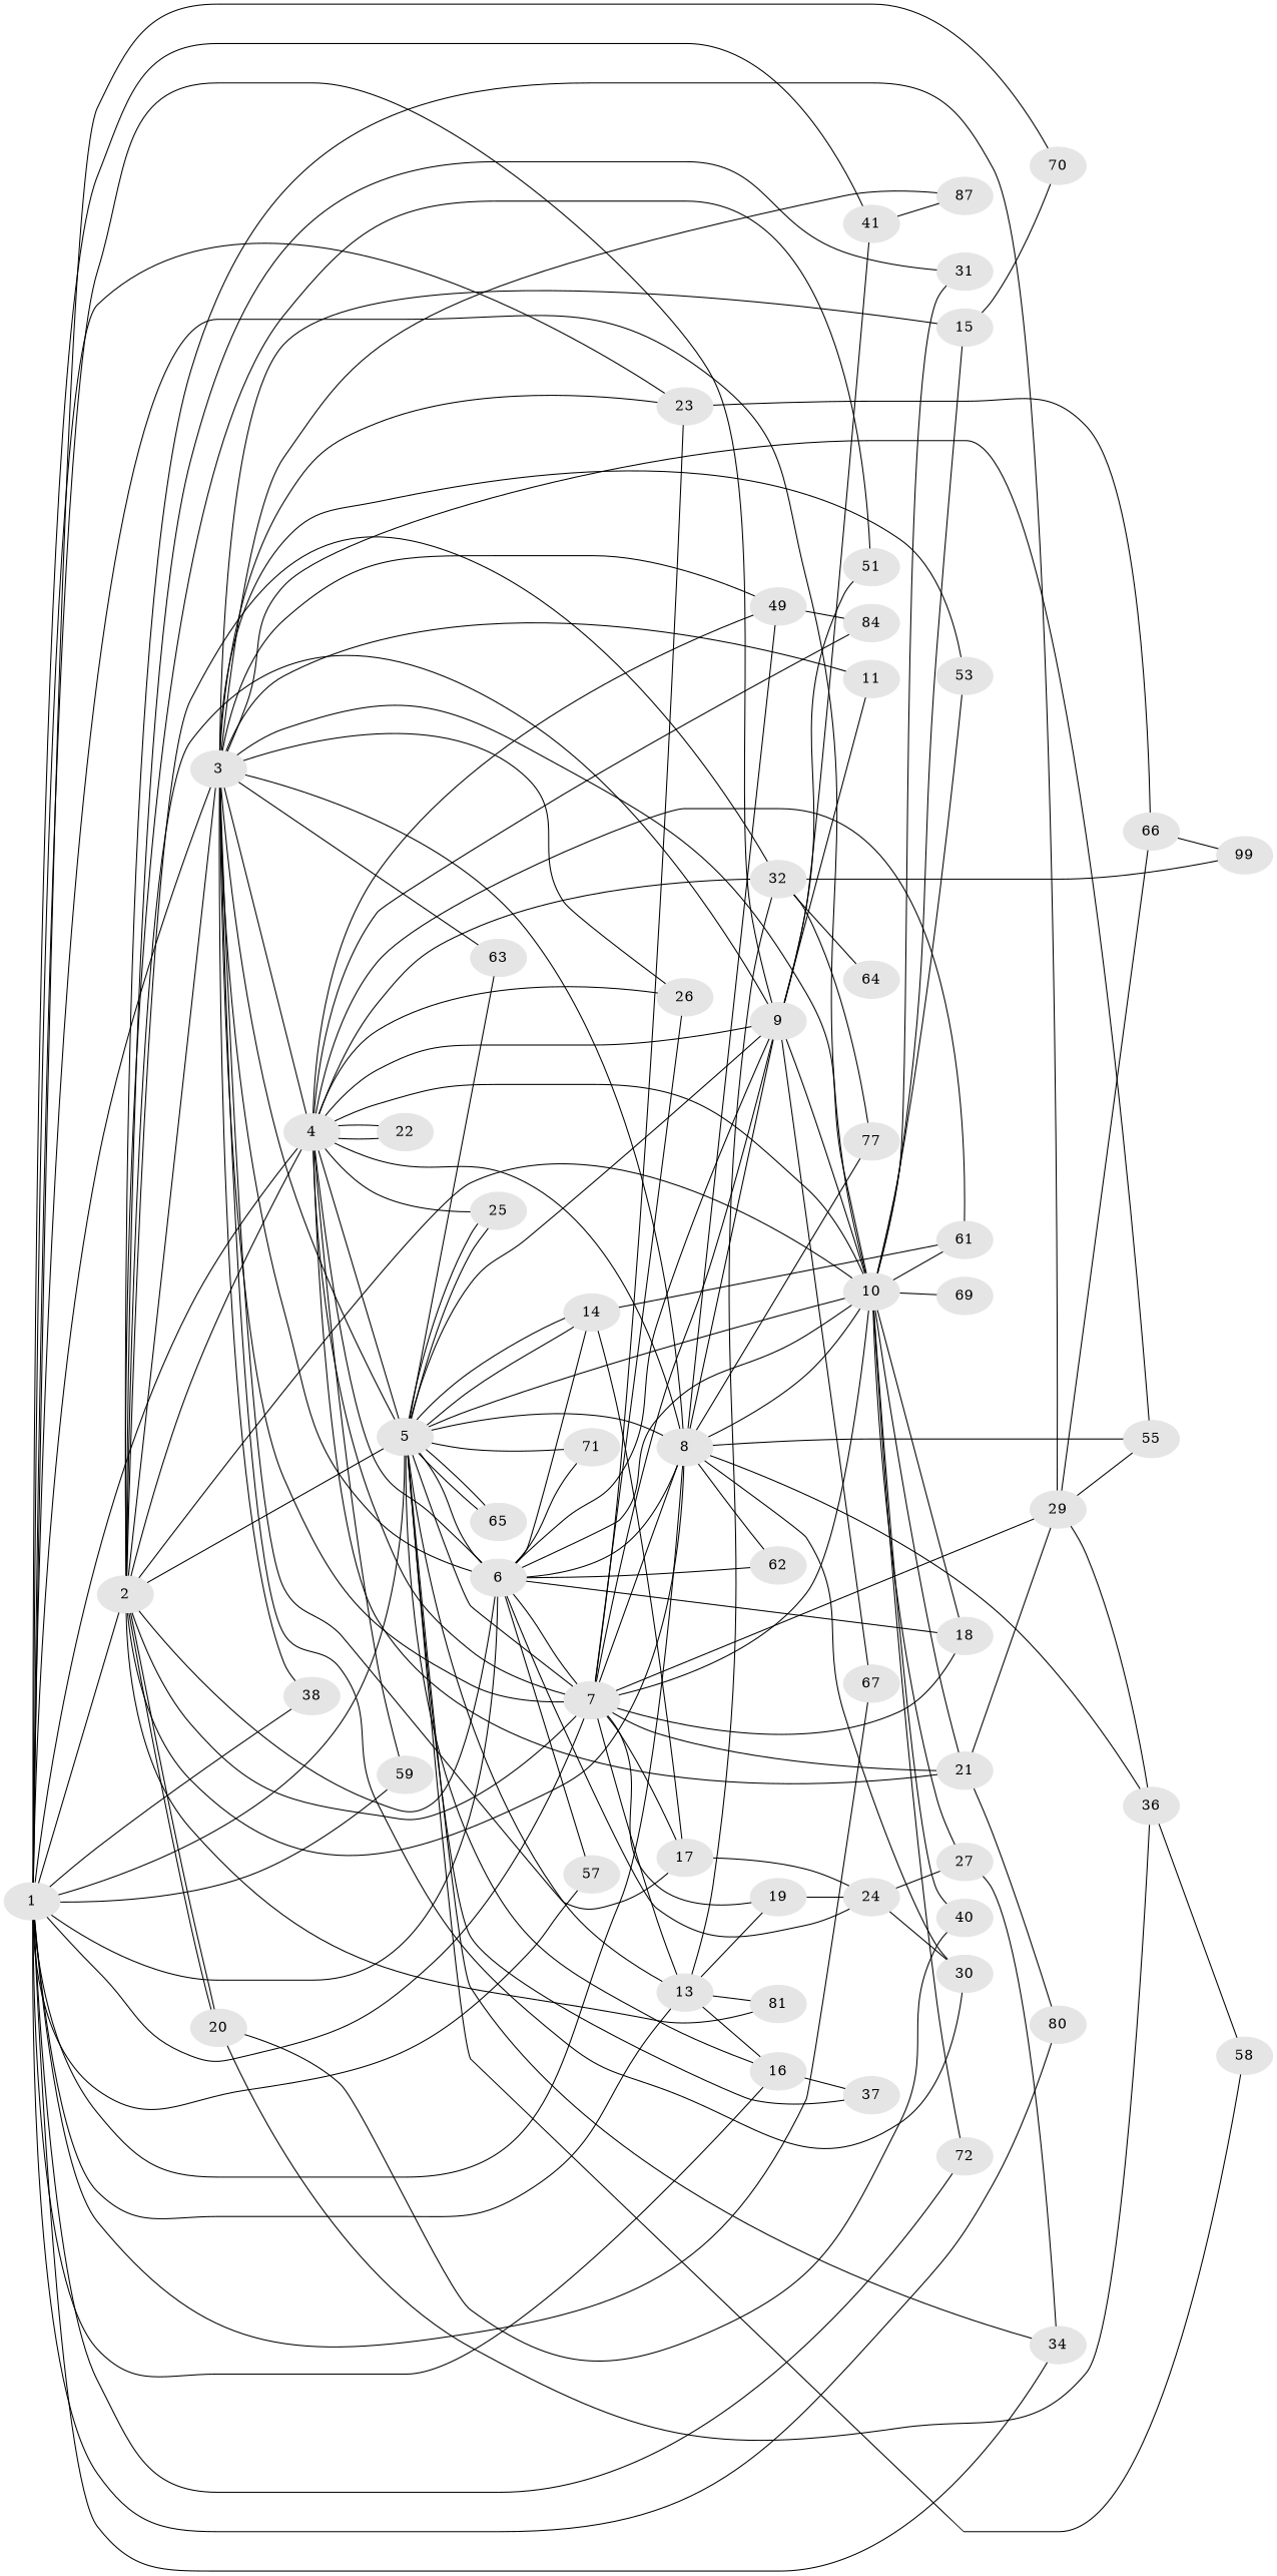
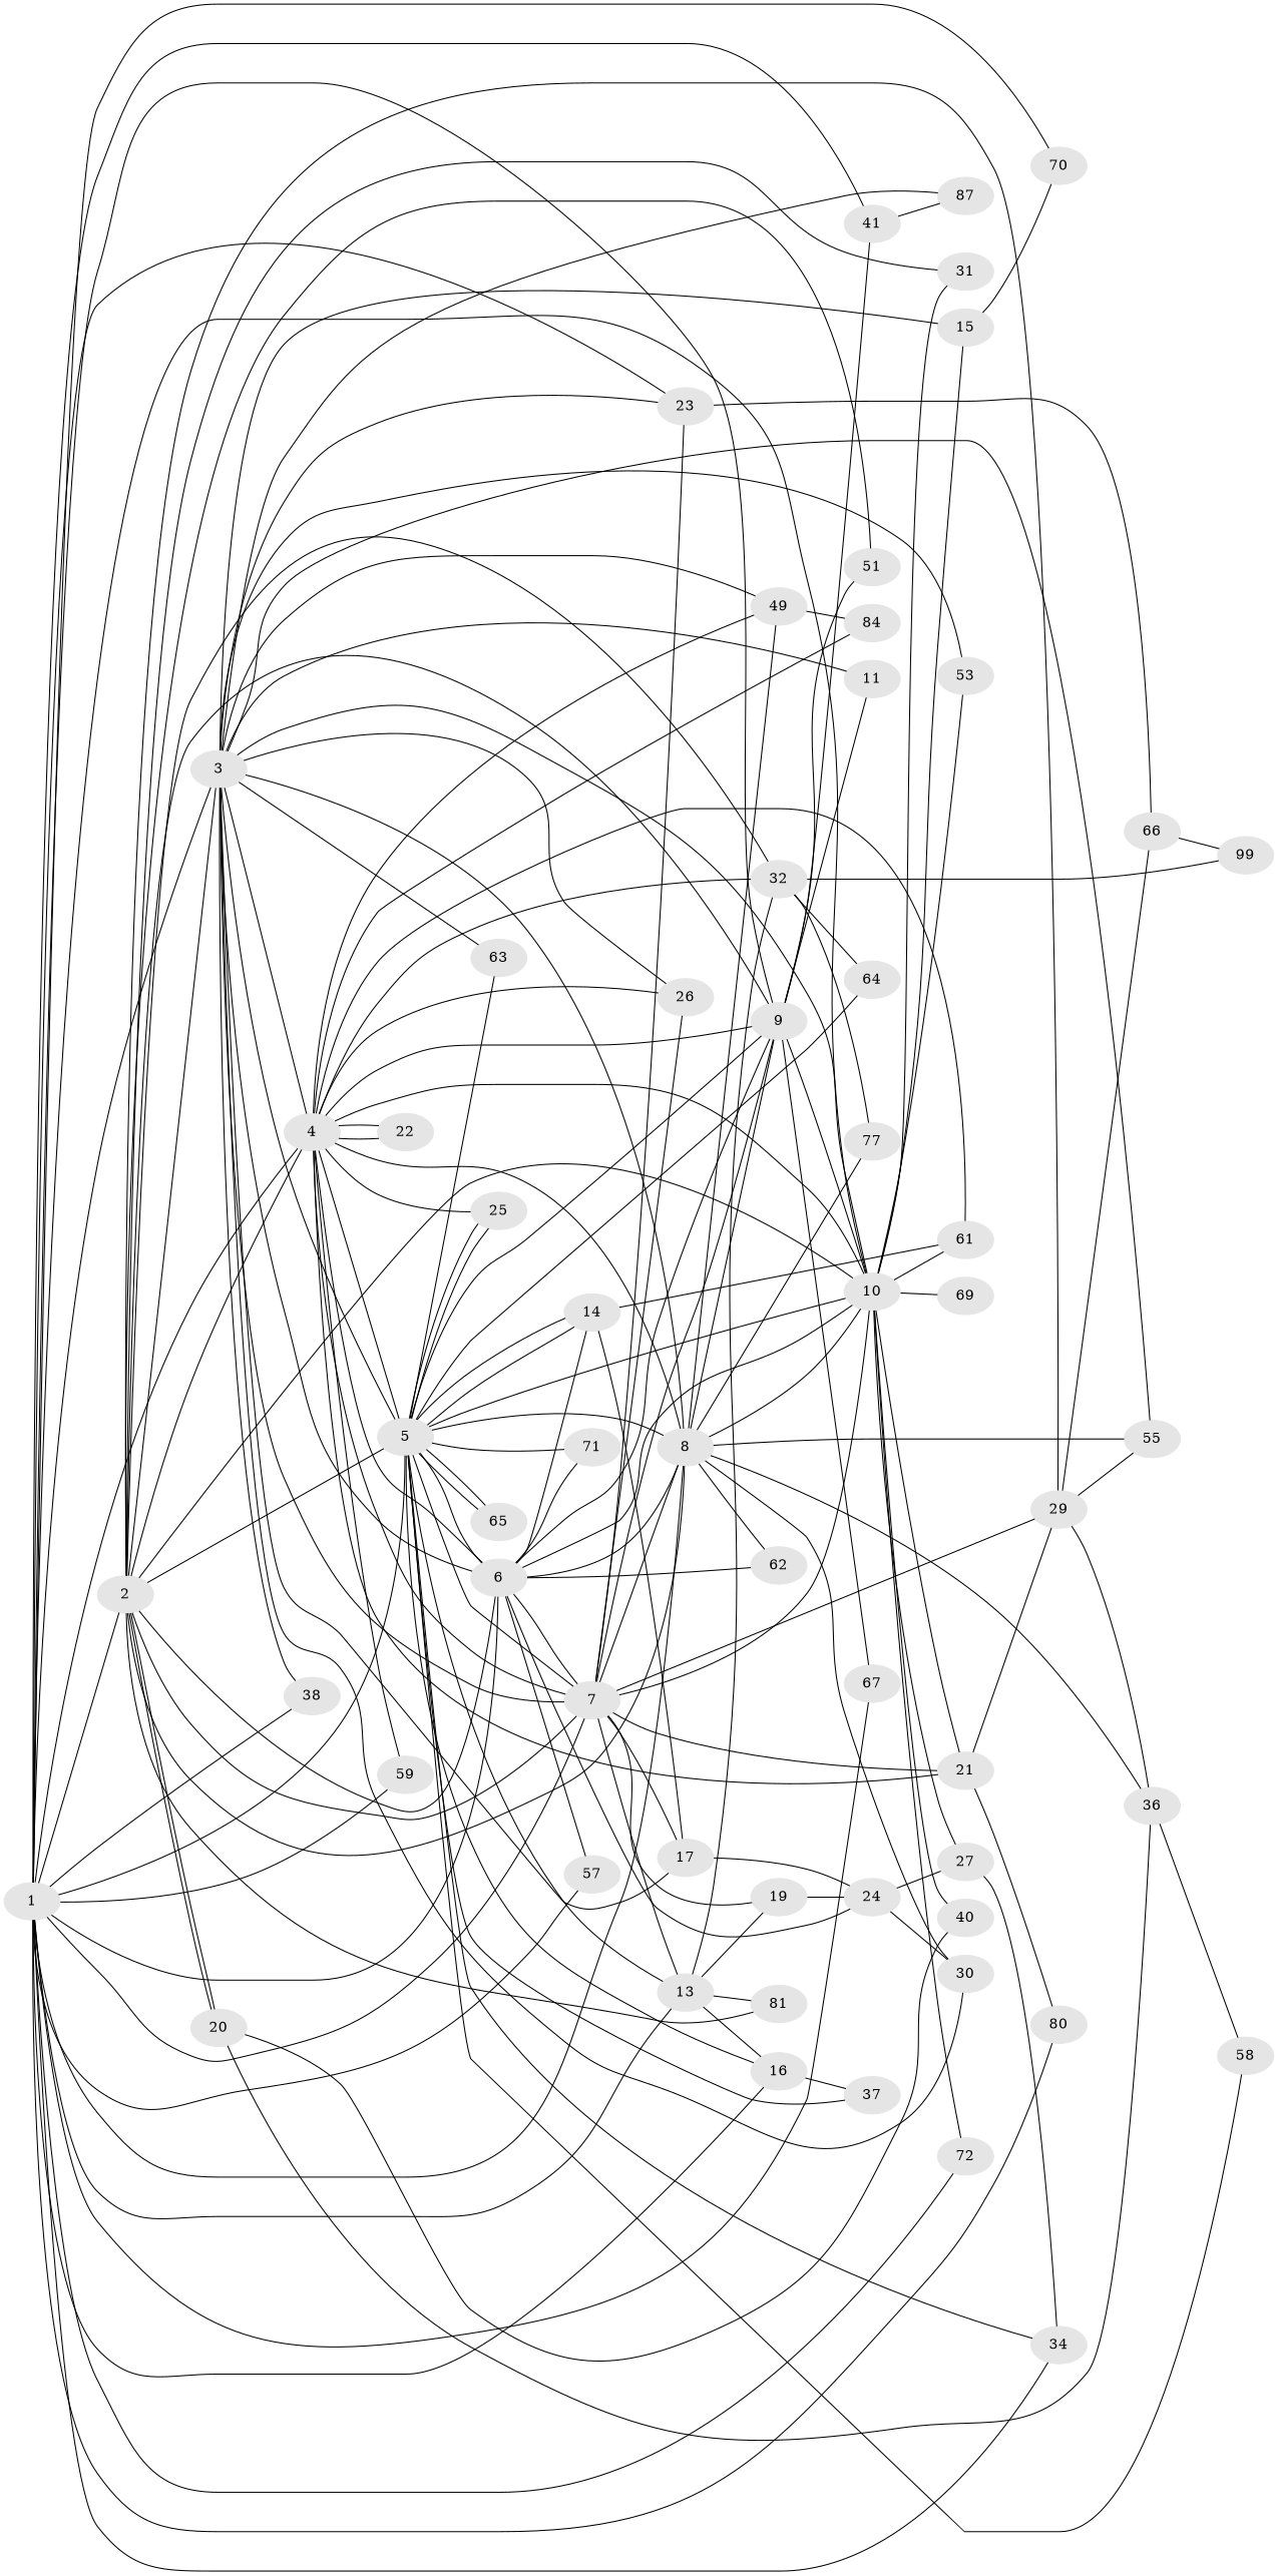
  graph {
    rankdir=LR
    node [color=gray90 style=filled]
    1 [super="+50"]
    2 [super="+76"]
    3 [super="+60"]
    4 [super="+68"]
    5 [super="+56"]
    6 [super="+74"]
    7 [super="+35"]
    8 [super="+75"]
    9 [super="+45"]
    10 [super="+12"]
    13 [super="+54"]
    16 [super="+42"]
    23 [super="+47"]
    34 [super="+48"]
    38
    41
    57
    59
    67
    70
    72
    80
    20 [super="+52"]
    29 [super="+43"]
    31
    32 [super="+44"]
    51
    81
    11 [super="+82"]
    15
    17 [super="+28"]
    26
    30 [super="+73"]
    53
    55 [super="+83"]
    63
    87
    49
    21 [super="+78"]
    22
    25
    61
    84
    14 [super="+33"]
    37
    58
    64
    65
    71
-   18 [super="+86"]
    24 [super="+46"]
    62
    19
    36 [super="+39"]
    77
    27 [super="+85"]
    40
    69
    66
    n60 [label=99]
    1 -- 2 [weight=2]
    1 -- 3
    1 -- 4
    1 -- 5 [weight=2]
    1 -- 6 [weight=2]
    1 -- 7
    1 -- 8
    1 -- 9
    1 -- 10
    1 -- 13
    1 -- 16
    1 -- 23
    1 -- 34
    1 -- 38
    1 -- 41
    1 -- 57
    1 -- 59
    1 -- 67
    1 -- 70
    1 -- 72
    1 -- 80
    2 -- 3
    2 -- 4
    2 -- 5
    2 -- 6
    2 -- 7
    2 -- 8 [weight=2]
    2 -- 9
    2 -- 10
    2 -- 20
    2 -- 20
    2 -- 29
    2 -- 31
    2 -- 32
    2 -- 51
    2 -- 81
    3 -- 4
    3 -- 5
    3 -- 6
    3 -- 7
    3 -- 8
    3 -- 10
    3 -- 23
    3 -- 38
    3 -- 11 [weight=2]
    3 -- 15
    3 -- 17
    3 -- 26
    3 -- 30
    3 -- 53
    3 -- 55
    3 -- 63
    3 -- 87
    3 -- 49
    4 -- 5
    4 -- 6
    4 -- 7
    4 -- 8
    4 -- 9
    4 -- 10 [weight=2]
    4 -- 59
    4 -- 32
    4 -- 26
    4 -- 49
    4 -- 21
    4 -- 22
    4 -- 22
    4 -- 25
    4 -- 61
    4 -- 84
    5 -- 6
    5 -- 7
    5 -- 8 [weight=2]
    5 -- 9 [weight=2]
    5 -- 10
    5 -- 13
    5 -- 16
    5 -- 34
    5 -- 63
    5 -- 25
    5 -- 25
    5 -- 14
    5 -- 14
    5 -- 37
    5 -- 58
+   5 -- 64
    5 -- 65
    5 -- 65
    5 -- 71
    6 -- 7
    6 -- 8
    6 -- 9
    6 -- 10
    6 -- 57
    6 -- 14
    6 -- 71
-   6 -- 18
    6 -- 24
    6 -- 62
    7 -- 8
    7 -- 9
    7 -- 10
    7 -- 13
    7 -- 23
    7 -- 29
    7 -- 17 [weight=2]
    7 -- 26
    7 -- 21
-   7 -- 18
    7 -- 19
    8 -- 9
    8 -- 10
    8 -- 30
    8 -- 55
    8 -- 49
    8 -- 62
    8 -- 36
    8 -- 77
    9 -- 10
    9 -- 41
    9 -- 67
    9 -- 51
    9 -- 11
    10 -- 72
    10 -- 31
    10 -- 15
    10 -- 53
    10 -- 21
    10 -- 61
-   10 -- 18
    10 -- 27
    10 -- 40
    10 -- 69
    13 -- 16
    13 -- 32
    13 -- 81
    13 -- 19
    16 -- 37
    23 -- 66
    41 -- 87
    20 -- 36
    20 -- 40
    29 -- 55
    29 -- 36
    29 -- 66
    32 -- 64
    32 -- 77
    32 -- n60
    15 -- 70
    17 -- 24
    49 -- 84
    21 -- 80
    21 -- 29
    14 -- 17
    14 -- 61
    24 -- 30
    24 -- 27
    19 -- 24
    36 -- 58
    27 -- 34
    66 -- n60
  }
